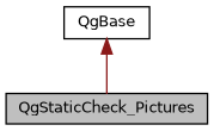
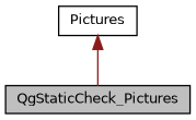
  digraph {
    node [color=black fontname=Helvetica fontsize=10 shape=record style=filled]
    n1 [fillcolor=grey75 fontcolor=black height=0.2 label=QgStaticCheck_Pictures width=0.4]
-   n2 [fillcolor=white height=0.2 label=QgBase width=0.4]
+   n2 [fillcolor=white height=0.2 label=Pictures width=0.4]
    n2 -> n1 [color=firebrick4 dir=back fontname=Helvetica fontsize=10 labelfontname=Helvetica labelfontsize=10 style=solid]
  }
